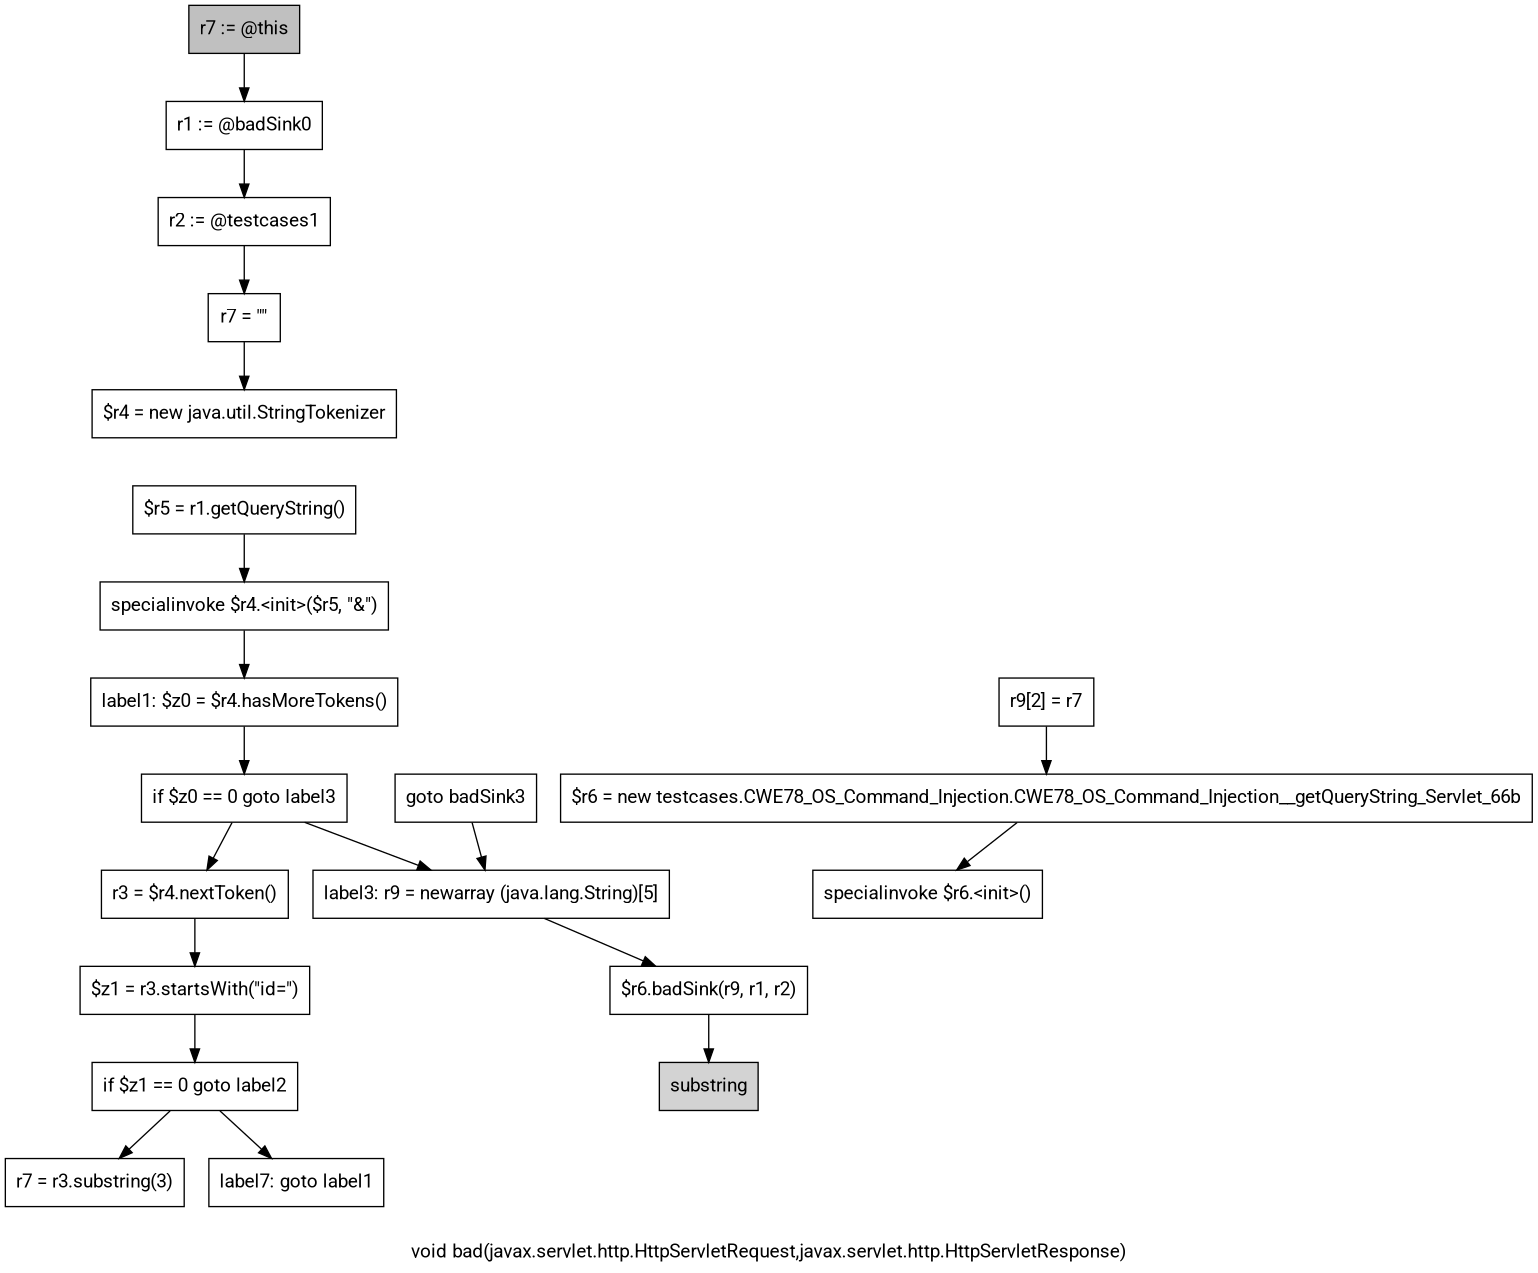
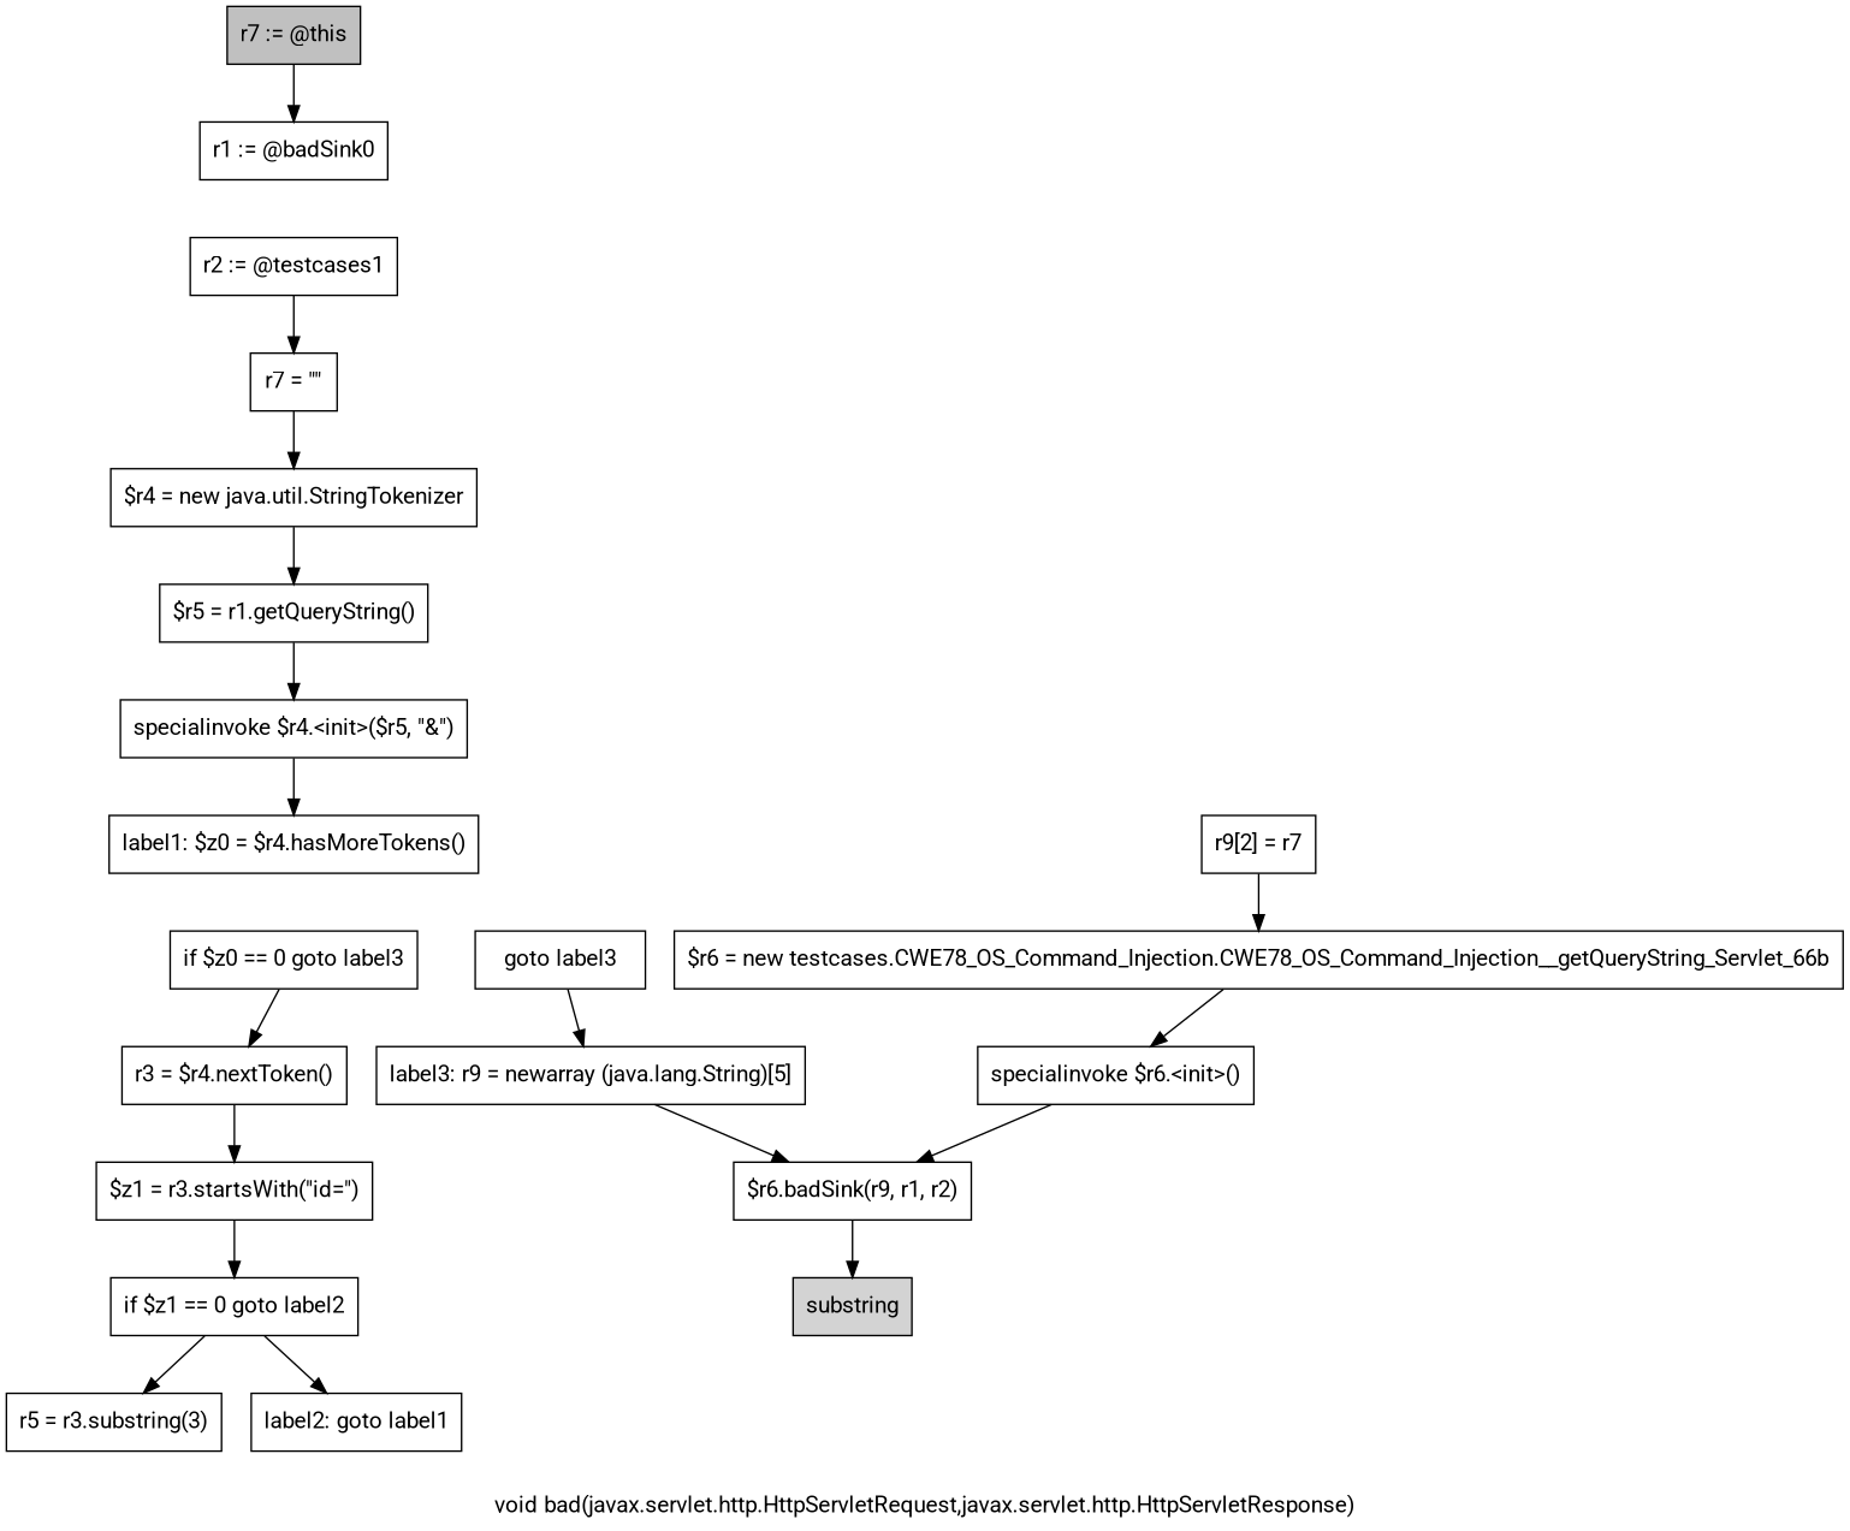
  digraph {
    fontname=Roboto
    label="void bad(javax.servlet.http.HttpServletRequest,javax.servlet.http.HttpServletResponse)"
    node [fontname=Roboto shape=box]
    edge [fontname=Roboto]
    n1 [fillcolor=gray label="r7 := @this" style=filled]
    n2 [label="r1 := @badSink0"]
    n3 [label="r2 := @testcases1"]
    n4 [label="r7 = \"\""]
    n5 [label="$r4 = new java.util.StringTokenizer"]
    n6 [label="$r5 = r1.getQueryString()"]
    n7 [label="specialinvoke $r4.<init>($r5, \"&\")"]
    n8 [label="label1: $z0 = $r4.hasMoreTokens()"]
    n9 [label="if $z0 == 0 goto label3"]
    n10 [label="r3 = $r4.nextToken()"]
    n11 [label="label3: r9 = newarray (java.lang.String)[5]"]
    n12 [label="$z1 = r3.startsWith(\"id=\")"]
    n13 [label="$r6.badSink(r9, r1, r2)"]
    n14 [label="if $z1 == 0 goto label2"]
    n15 [label="r9[2] = r7"]
    n16 [label="$r6 = new testcases.CWE78_OS_Command_Injection.CWE78_OS_Command_Injection__getQueryString_Servlet_66b"]
-   n17 [label="r7 = r3.substring(3)"]
-   n18 [label="label7: goto label1"]
-   n19 [label="goto badSink3"]
+   n17 [label="r5 = r3.substring(3)"]
+   n18 [label="label2: goto label1"]
+   n19 [label="goto label3"]
    n20 [label="specialinvoke $r6.<init>()"]
    n21 [fillcolor=lightgray label=substring style=filled]
    n1 -> n2
-   n2 -> n3
    n3 -> n4
    n4 -> n5
+   n5 -> n6
    n6 -> n7
    n7 -> n8
-   n8 -> n9
    n9 -> n10
-   n9 -> n11
    n10 -> n12
    n11 -> n13
    n12 -> n14
    n13 -> n21
    n14 -> n17
    n14 -> n18
    n15 -> n16
    n16 -> n20
    n19 -> n11
+   n20 -> n13
  }
